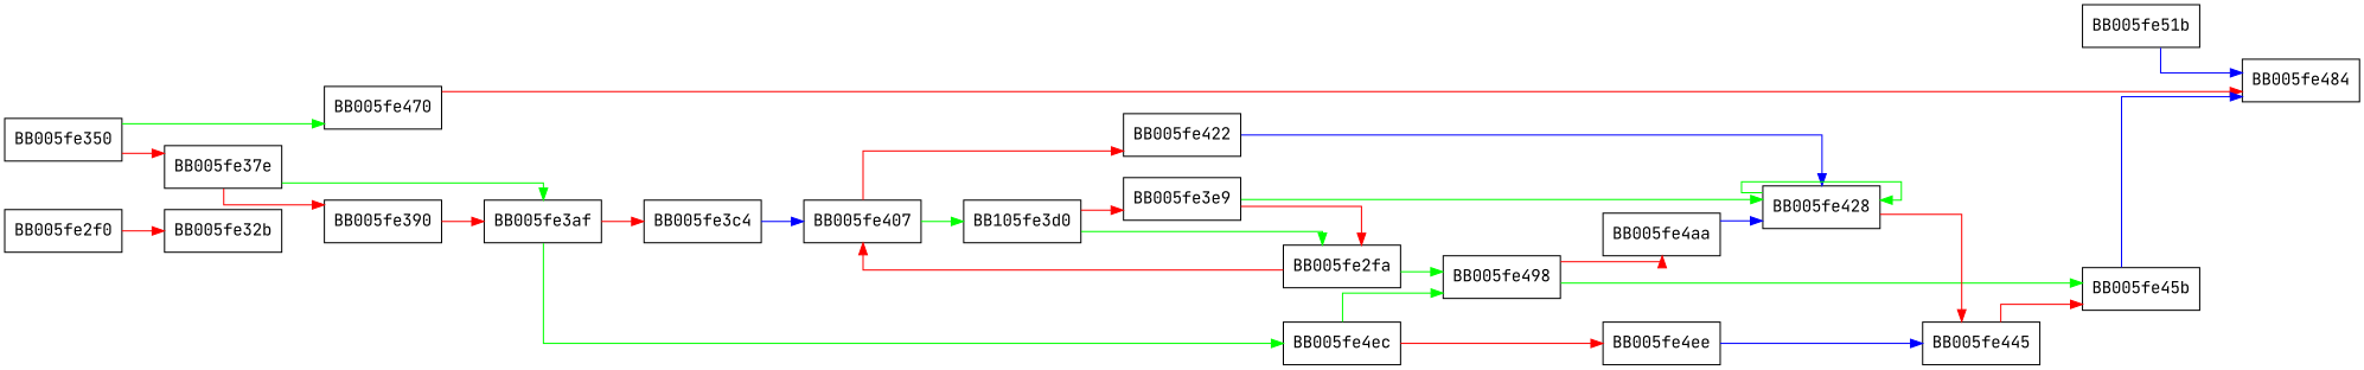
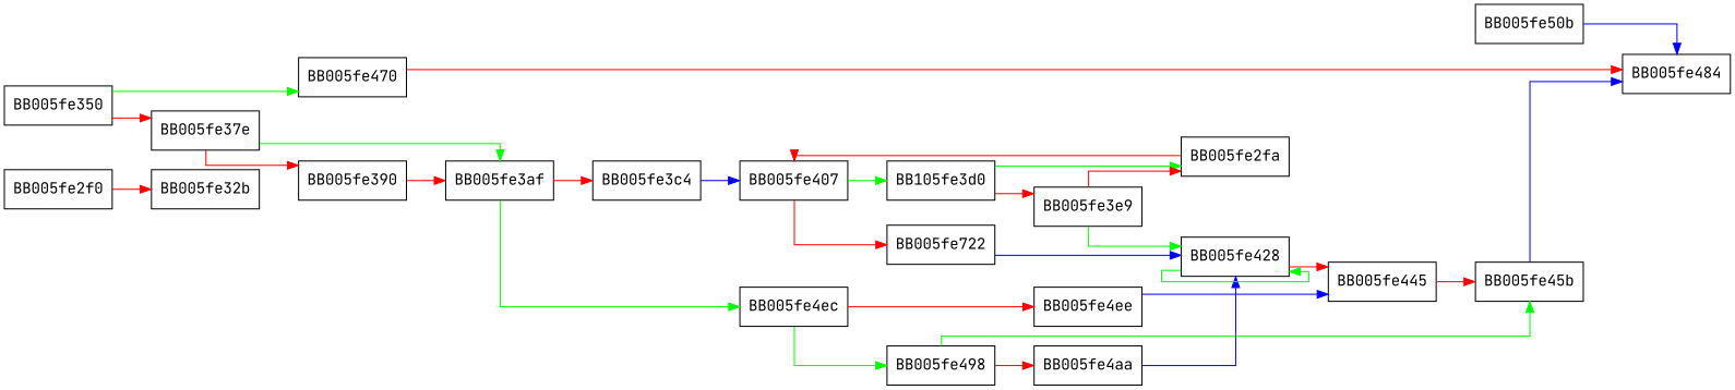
  digraph {
    fontname="JetBrains Mono"
    rankdir=LR
    splines=ortho
    node [fontname="JetBrains Mono" shape=box]
    edge [color=red fontname="JetBrains Mono"]
    BB005fe2f0
    BB005fe32b
-   BB005fe50b [label=BB005fe51b]
+   BB005fe50b
    BB005fe484
    BB005fe350
    BB005fe470
    BB005fe37e
    BB005fe3af
    BB005fe390
    BB005fe4ec
    BB005fe3c4
    BB005fe498
    BB005fe4ee
    BB005fe407
    BB005fe45b
    BB005fe4aa
    BB005fe445
    n18 [label=BB105fe3d0]
-   BB005fe422
+   BB005fe422 [label=BB005fe722]
    n20 [label=BB005fe2fa]
    BB005fe3e9
    BB005fe428
    BB005fe2f0 -> BB005fe32b
    BB005fe50b -> BB005fe484 [color=blue]
    BB005fe350 -> BB005fe470 [color=green]
    BB005fe350 -> BB005fe37e
    BB005fe470 -> BB005fe484
    BB005fe37e -> BB005fe3af [color=green]
    BB005fe37e -> BB005fe390
    BB005fe3af -> BB005fe4ec [color=green]
    BB005fe3af -> BB005fe3c4
    BB005fe390 -> BB005fe3af
    BB005fe4ec -> BB005fe498 [color=green]
    BB005fe4ec -> BB005fe4ee
    BB005fe3c4 -> BB005fe407 [color=blue]
    BB005fe498 -> BB005fe45b [color=green]
    BB005fe498 -> BB005fe4aa
    BB005fe4ee -> BB005fe445 [color=blue]
    BB005fe407 -> n18 [color=green]
    BB005fe407 -> BB005fe422
    BB005fe45b -> BB005fe484 [color=blue]
    BB005fe4aa -> BB005fe428 [color=blue]
    BB005fe445 -> BB005fe45b
    n18 -> n20 [color=green]
    n18 -> BB005fe3e9
    BB005fe422 -> BB005fe428 [color=blue]
-   n20 -> BB005fe498 [color=green]
    n20 -> BB005fe407
    BB005fe3e9 -> n20
    BB005fe3e9 -> BB005fe428 [color=green]
    BB005fe428 -> BB005fe445
    BB005fe428 -> BB005fe428 [color=green]
  }
